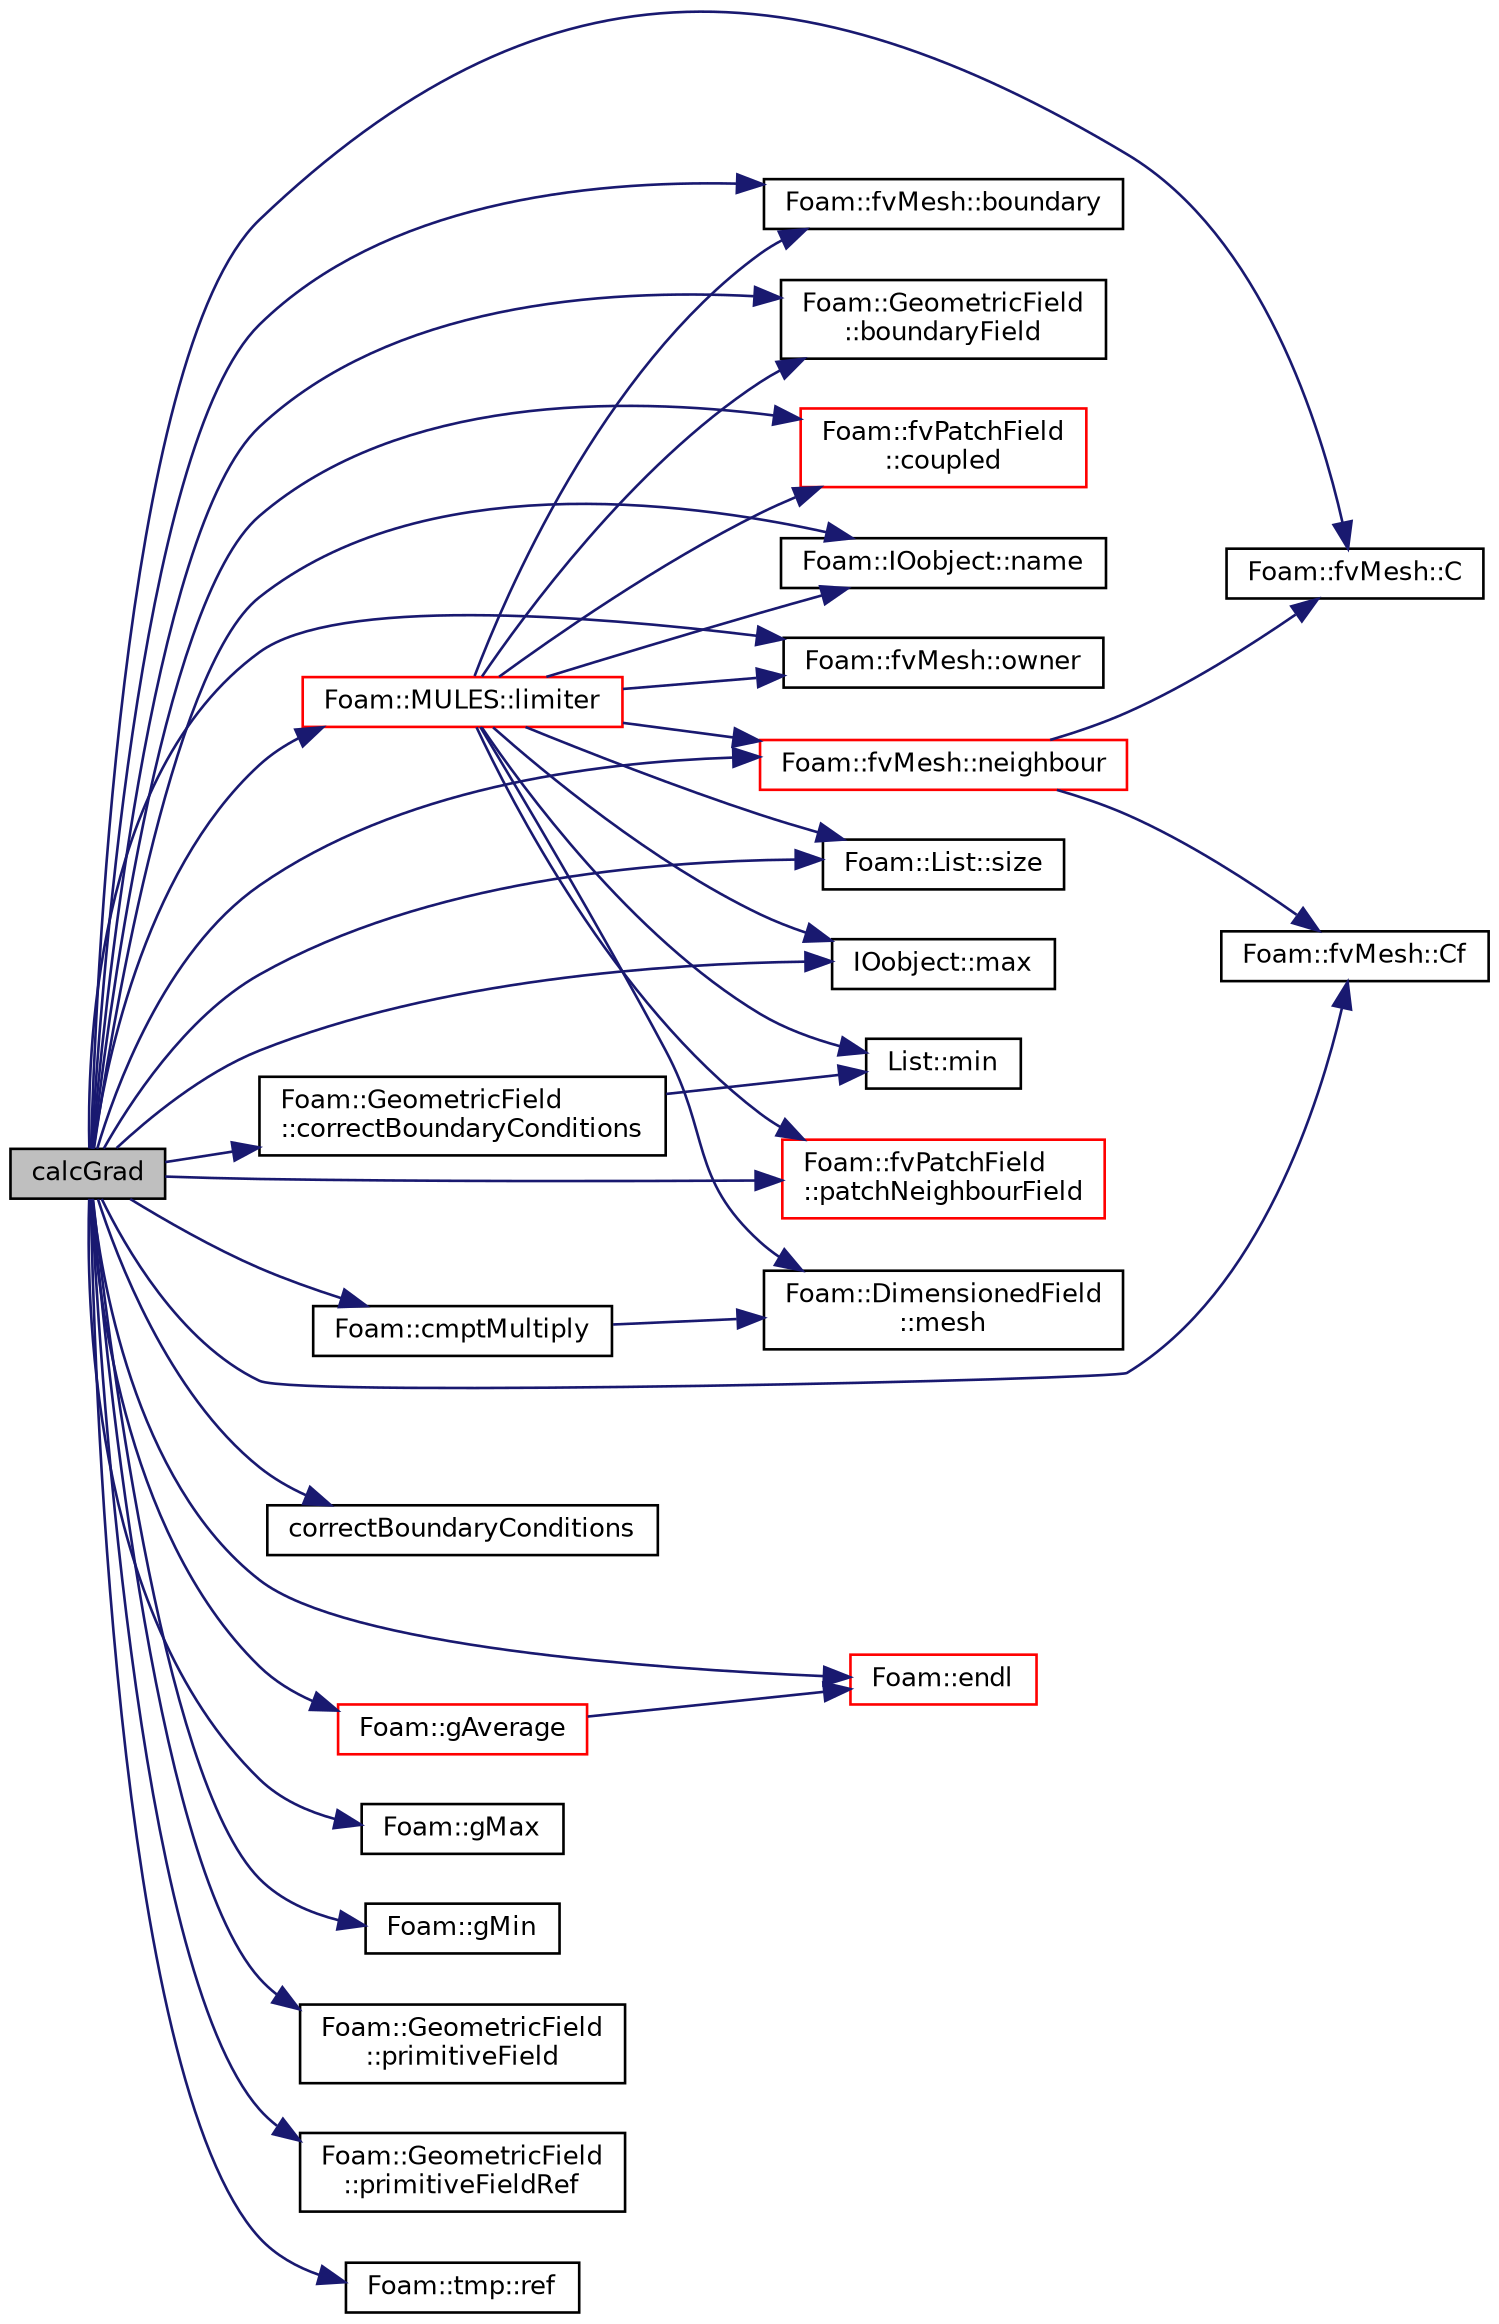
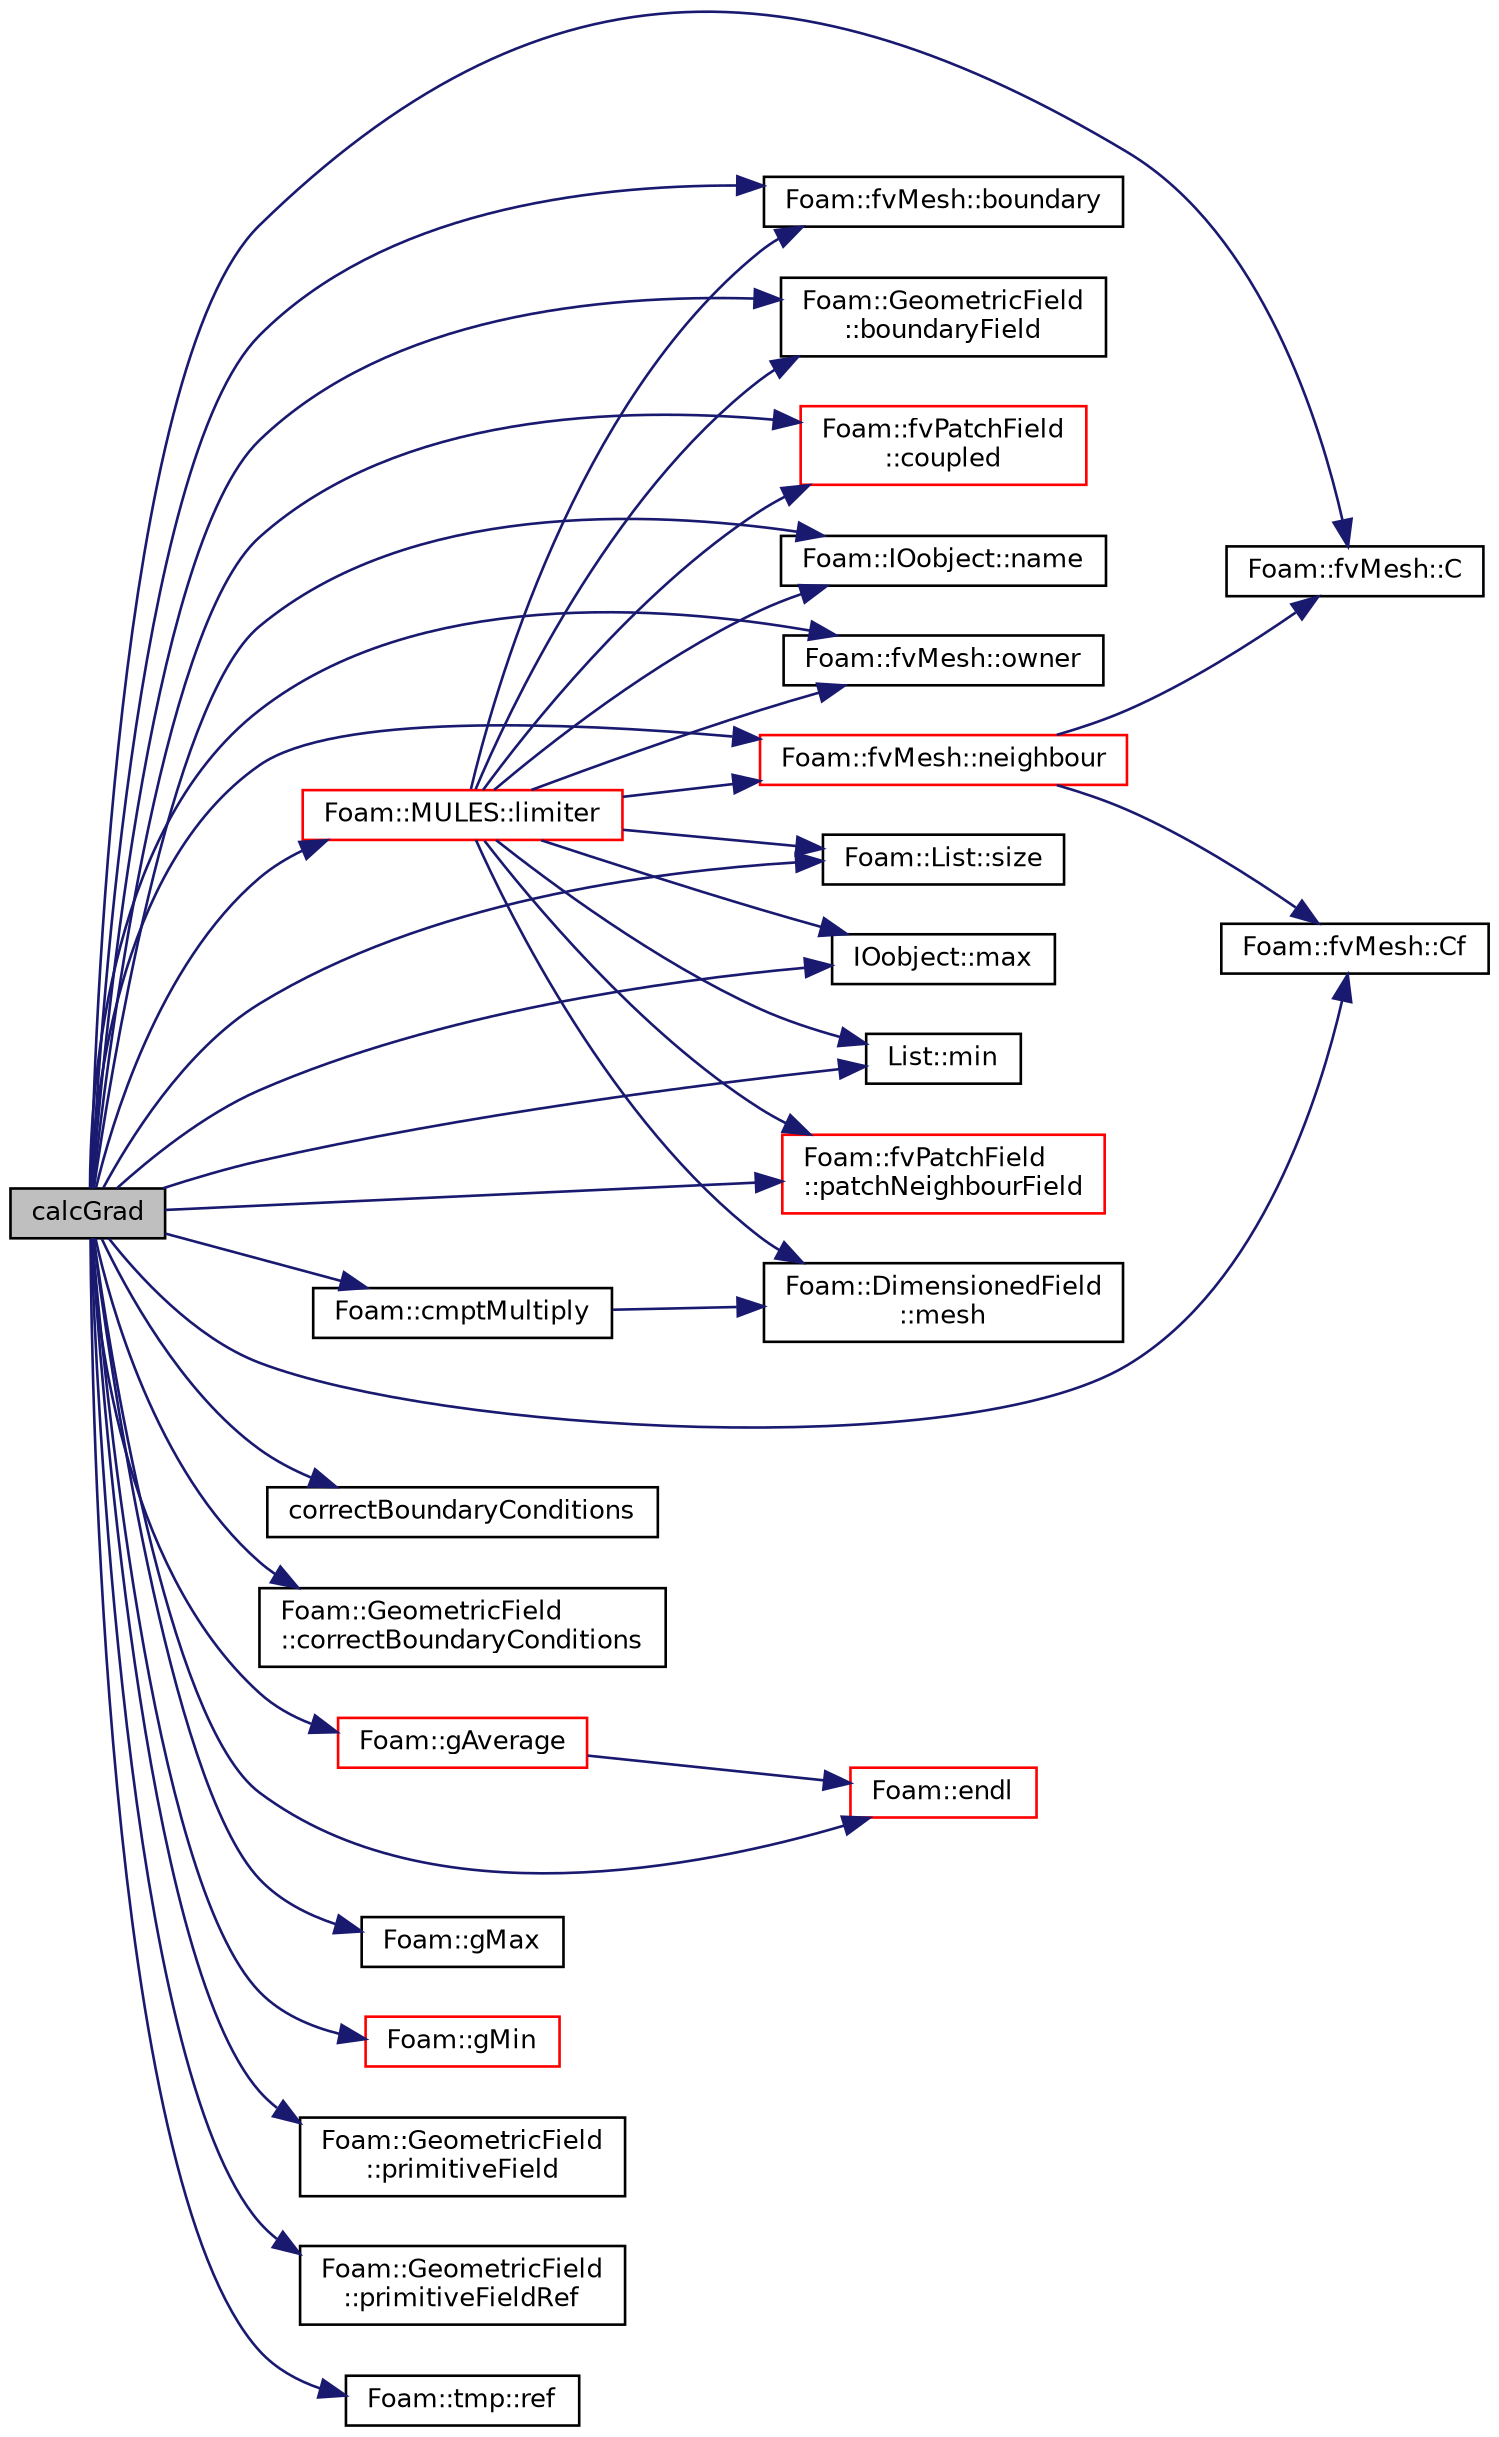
  digraph {
    rankdir=LR
    node [color=black fontname=Helvetica fontsize=10 shape=record]
    edge [color=midnightblue fontname=Helvetica fontsize=10 labelfontname=Helvetica labelfontsize=10 style=solid]
    n1 [fillcolor=grey75 fontcolor=black height=0.2 label=calcGrad style=filled width=0.4]
    n2 [height=0.2 label="Foam::fvMesh::boundary" width=0.4]
    n3 [height=0.2 label="Foam::GeometricField\l::boundaryField" width=0.4]
    n4 [height=0.2 label="Foam::fvMesh::C" width=0.4]
    n5 [height=0.2 label="Foam::fvMesh::Cf" width=0.4]
    n6 [height=0.2 label="Foam::cmptMultiply" width=0.4]
    n7 [height=0.2 label=correctBoundaryConditions width=0.4]
    n8 [height=0.2 label="Foam::GeometricField\l::correctBoundaryConditions" width=0.4]
    n9 [color=red height=0.2 label="Foam::fvPatchField\l::coupled" width=0.4]
    n10 [color=red height=0.2 label="Foam::endl" width=0.4]
    n11 [color=red height=0.2 label="Foam::gAverage" width=0.4]
    n12 [height=0.2 label="Foam::gMax" width=0.4]
-   n13 [height=0.2 label="Foam::gMin" width=0.4]
+   n13 [color=red height=0.2 label="Foam::gMin" width=0.4]
    n14 [color=red height=0.2 label="Foam::MULES::limiter" width=0.4]
    n15 [height=0.2 label="Foam::IOobject::name" width=0.4]
    n16 [height=0.2 label="Foam::fvMesh::owner" width=0.4]
    n17 [color=red height=0.2 label="Foam::fvMesh::neighbour" width=0.4]
    n18 [height=0.2 label="Foam::List::size" width=0.4]
    n19 [height=0.2 label="IOobject::max" width=0.4]
    n20 [height=0.2 label="List::min" width=0.4]
    n21 [color=red height=0.2 label="Foam::fvPatchField\l::patchNeighbourField" width=0.4]
    n22 [height=0.2 label="Foam::GeometricField\l::primitiveField" width=0.4]
    n23 [height=0.2 label="Foam::GeometricField\l::primitiveFieldRef" width=0.4]
    n24 [height=0.2 label="Foam::tmp::ref" width=0.4]
    n25 [height=0.2 label="Foam::DimensionedField\l::mesh" width=0.4]
    n1 -> n2
    n1 -> n3
    n1 -> n4
    n1 -> n5
    n1 -> n6
    n1 -> n7
    n1 -> n8
    n1 -> n9
    n1 -> n10
    n1 -> n11
    n1 -> n12
    n1 -> n13
    n1 -> n14
    n1 -> n15
    n1 -> n16
    n1 -> n17
    n1 -> n18
    n1 -> n19
-   n8 -> n20
+   n1 -> n20
    n1 -> n21
    n1 -> n22
    n1 -> n23
    n1 -> n24
    n6 -> n25
    n11 -> n10
    n14 -> n2
    n14 -> n3
    n14 -> n9
    n14 -> n15
    n14 -> n16
    n14 -> n17
    n14 -> n18
    n14 -> n19
    n14 -> n20
    n14 -> n21
    n14 -> n25
    n17 -> n4
    n17 -> n5
  }
